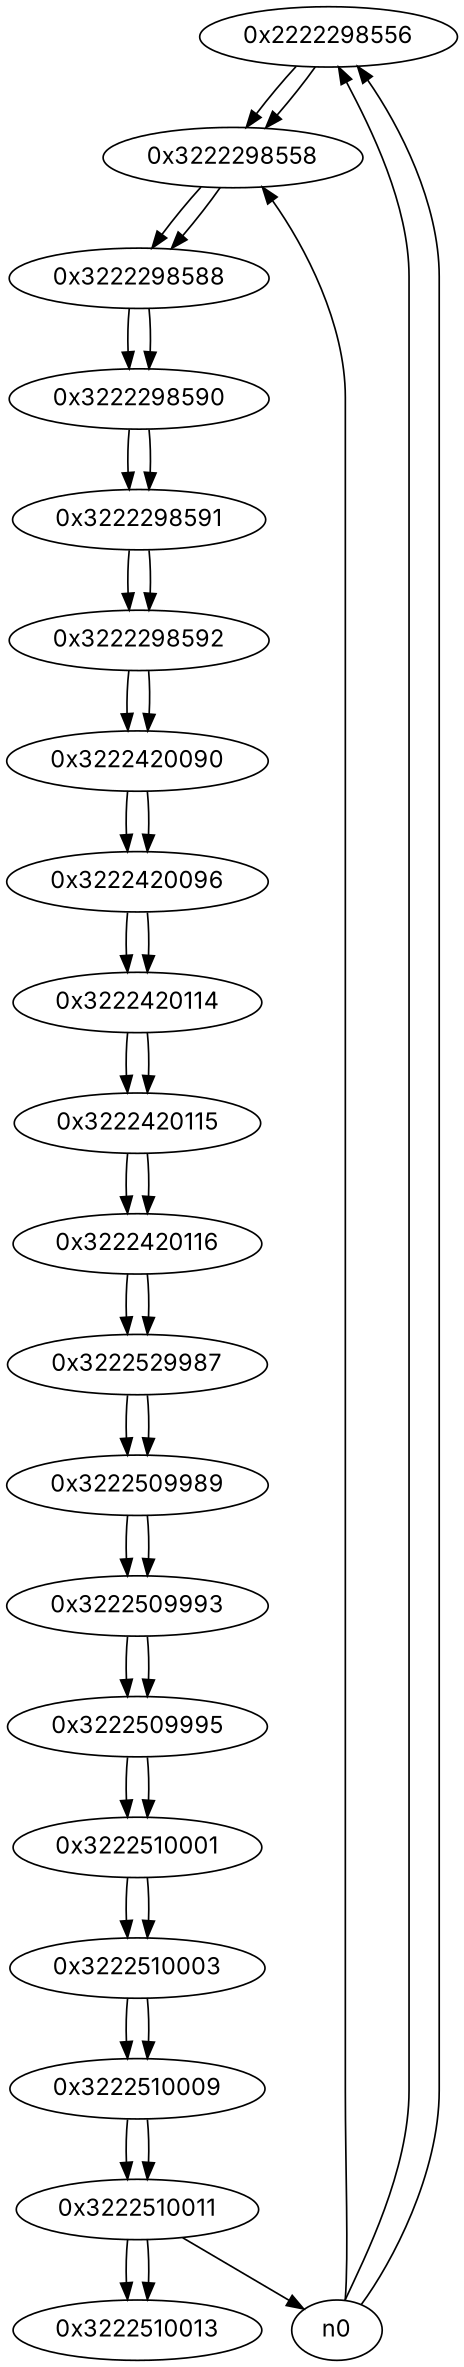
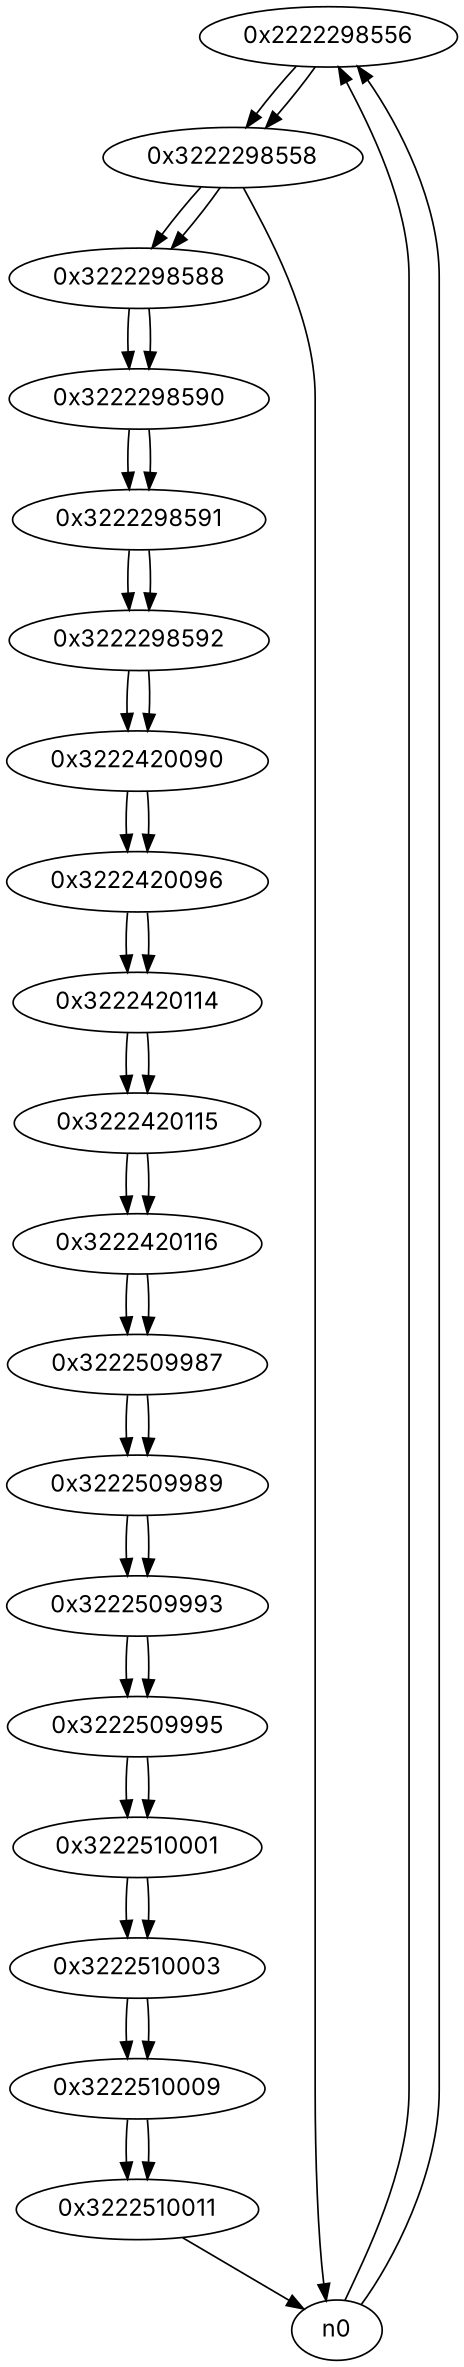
  digraph {
    fontname=Inter
    node [fontname=Inter]
    edge [fontname=Inter]
    n1 [label="0x2222298556"]
    n2 [label="0x3222298558"]
    n3 [label="0x3222298588"]
    n0
    n4 [label="0x3222298590"]
    n5 [label="0x3222298591"]
    n6 [label="0x3222298592"]
    n7 [label="0x3222420090"]
    n8 [label="0x3222420096"]
    n9 [label="0x3222420114"]
    n10 [label="0x3222420115"]
    n11 [label="0x3222420116"]
-   n12 [label="0x3222529987"]
+   n12 [label="0x3222509987"]
    n13 [label="0x3222509989"]
    n14 [label="0x3222509993"]
    n15 [label="0x3222509995"]
    n16 [label="0x3222510001"]
    n17 [label="0x3222510003"]
    n18 [label="0x3222510009"]
    n19 [label="0x3222510011"]
-   n20 [label="0x3222510013"]
    n1 -> n2
    n1 -> n2
    n2 -> n3
    n2 -> n3
-   n0 -> n2
+   n2 -> n0
    n3 -> n4
    n3 -> n4
    n0 -> n1
    n0 -> n1
    n4 -> n5
    n4 -> n5
    n5 -> n6
    n5 -> n6
    n6 -> n7
    n6 -> n7
    n7 -> n8
    n7 -> n8
    n8 -> n9
    n8 -> n9
    n9 -> n10
    n9 -> n10
    n10 -> n11
    n10 -> n11
    n11 -> n12
    n11 -> n12
    n12 -> n13
    n12 -> n13
    n13 -> n14
    n13 -> n14
    n14 -> n15
    n14 -> n15
    n15 -> n16
    n15 -> n16
    n16 -> n17
    n16 -> n17
    n17 -> n18
    n17 -> n18
    n18 -> n19
    n18 -> n19
    n19 -> n0
-   n19 -> n20
-   n19 -> n20
  }
